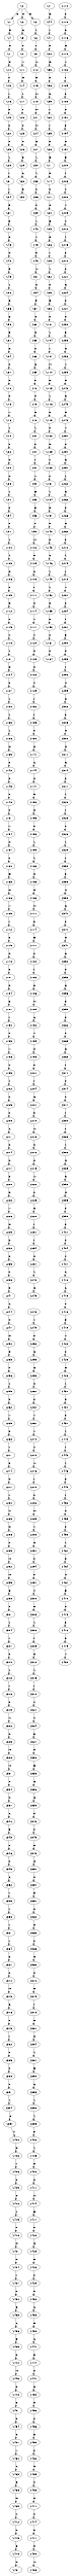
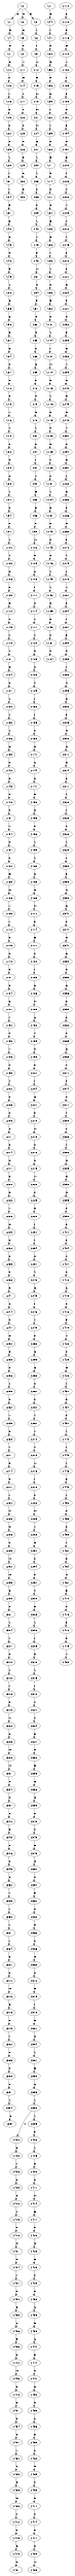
  strict digraph {
    S0
    S1
    S2
    S3
    S4
    S5
    S6
    S7
    S8
    S9
    S10
    S11
    S12
    S13
    S14
    S15
    S16
    S17
    S18
    S19
    S20
    S21
    S22
    S23
    S24
    S25
    S26
    S27
    S28
    S29
    S30
    S31
    S32
    S33
    S34
    S35
    S36
    S37
    S39
    S40
    S42
    S43
    S41
    S44
    S45
    S46
    S47
    S48
    S49
    S50
    S51
    S52
    S53
    S54
    S55
    S56
    S57
    S58
    S59
    S60
    S61
    S62
    S63
    S64
    S65
    S66
    S67
    S68
    S69
    S70
    S71
    S72
    S73
    S74
    S75
    S76
    S77
    S78
    S79
    S80
    S81
    S82
    S83
    S84
    S85
    S86
    S87
    S88
    S89
    S90
    S91
    S92
    S93
    S94
    S95
    S96
    S97
    S98
    S99
    S100
    S101
    S102
    S103
    S104
    S105
    S106
    S107
    S108
    S109
    S110
    S111
    S112
    S113
    S114
    S115
    S116
    S117
    S118
    S119
    S120
    S121
    S122
    S123
    S124
    S125
    S126
    S127
    S128
    S129
    S130
    S131
    S132
    S133
    S134
    S135
    S136
    S137
    S138
    S139
    S140
    S141
    S142
    S143
    S144
    S145
    S146
    S147
    S148
    S149
    S150
    S151
    S152
    S153
    S154
    S155
    S156
    S157
    S158
    S159
    S160
    S161
    S162
    S163
    S164
    S165
    S166
    S168
    S169
    S171
    S172
    S170
    S173
    S174
    S175
    S176
    S177
    S178
    S179
    S180
    S181
    S182
    S183
    S184
    S185
    S186
    S187
    S188
    S189
    S190
    S191
    S192
    S193
    S194
    S195
    S196
    S197
    S198
    S199
    S200
    S201
    S202
    S203
    S204
    S205
    S206
    S207
    S208
    S209
    S210
    S211
    S212
    S213
    S214
    S215
    S216
    S217
    S218
    S219
    S220
    S221
    S222
    S223
    S224
    S225
    S226
    S227
    S228
    S229
    S230
    S231
    S232
    S233
    S234
    S235
    S236
    S237
    S238
    S239
    S240
    S241
    S242
    S243
    S244
    S245
    S246
    S247
    S248
    S249
    S250
    S251
    S252
    S253
    S254
    S255
    S256
    S257
    S258
    S259
    S260
    S261
    S262
    S263
    S264
    S265
    S266
    S267
    S268
    S269
    S270
    S271
    S272
    S273
    S274
    S275
    S276
    S277
    S278
    S279
    S280
    S281
    S282
    S283
    S284
    S285
    S286
    S287
    S288
    S289
    S290
    S291
    S292
    S293
    S294
    S295
    S296
    S297
    S298
    S299
    S300
    S301
    S302
    S303
    S304
    S305
    S306
    S307
    S308
    S309
    S310
    S311
    S312
    S313
    S314
    S315
    S316
    S317
    S318
    S319
    S320
    S321
    S322
    S323
    S324
    S325
    S326
    S327
    S328
    S329
    S330
    S331
    S332
    S333
    S334
    S335
    S336
    S337
    S338
    S339
    S340
    S341
    S342
    S343
    S344
    S345
    S346
    S347
    S348
    S349
    S350
    S351
    S352
    S353
    S354
    S355
    S356
    S357
    S358
    S359
    S360
    S361
    S362
    S363
    S364
    S365
    S366
    S367
    S368
    S369
    S370
    S371
    S372
    S373
    S374
    S375
    S376
    S377
    S378
    S379
    S380
    S381
    S382
    S383
    S384
    S385
    S386
    S387
    S388
    S389
    S390
    S391
    S392
    S393
    S394
    S395
    S396
    S397
    S398
    S399
    S400
    S401
    S402
    S403
    S404
    S405
    S406
    S407
    S408
    S409
    S410
    S411
    S412
    S413
    S414
    S415
    S416
    S417
    S418
    S419
    S420
    S421
    S422
    S423
    S424
    S425
    S426
    S427
    S428
    S429
    S430
    S431
    S432
    S433
    S434
    S435
    S436
    S437
    S438
    S439
    S440
    S441
    S442
    S443
    S444
    S445
    S446
    S447
    S448
    S449
    S450
    S451
    S452
    S453
    S454
    S455
    S456
    S457
    S458
    S459
    S460
    S461
    S462
    S463
    S464
    S465
    S466
    S467
    S468
    S469
    S470
    S471
    S472
    S473
    S474
    S475
    S476
    S477
    S478
    S479
    S480
    S481
    S482
    S483
    S0 -> S1 [label=R]
    S0 -> S2 [label=M]
    S0 -> S3 [label=F]
    S1 -> S4 [label=R]
    S2 -> S5 [label=G]
    S3 -> S6 [label=S]
    S4 -> S7 [label=P]
    S5 -> S8 [label=L]
    S6 -> S9 [label=I]
    S7 -> S10 [label=F]
    S8 -> S11 [label=V]
    S9 -> S12 [label=W]
    S10 -> S13 [label=Y]
    S11 -> S14 [label=K]
    S12 -> S15 [label=N]
    S13 -> S16 [label=V]
    S14 -> S17 [label=I]
    S15 -> S18 [label=M]
    S16 -> S19 [label=D]
    S17 -> S20 [label=I]
    S18 -> S21 [label=M]
    S19 -> S22 [label=A]
    S20 -> S23 [label=L]
    S21 -> S24 [label=M]
    S22 -> S25 [label=Q]
    S23 -> S26 [label=F]
    S24 -> S27 [label=G]
    S25 -> S28 [label=S]
    S26 -> S29 [label=F]
    S27 -> S30 [label=S]
    S28 -> S31 [label=I]
    S29 -> S32 [label=C]
    S30 -> S33 [label=S]
    S31 -> S34 [label=V]
    S32 -> S35 [label=R]
    S33 -> S36 [label=L]
    S34 -> S37 [label=E]
    S36 -> S39 [label=L]
    S37 -> S40 [label=R]
    S39 -> S42 [label=S]
    S40 -> S43 [label=D]
    S42 -> S45 [label=V]
    S43 -> S46 [label=A]
    S41 -> S44 [label=H]
    S44 -> S47 [label=V]
    S45 -> S48 [label=P]
    S46 -> S49 [label=E]
    S47 -> S50 [label=E]
    S48 -> S51 [label=W]
    S49 -> S52 [label=S]
    S50 -> S53 [label=H]
    S51 -> S54 [label=A]
    S52 -> S55 [label=G]
    S53 -> S56 [label=R]
    S54 -> S57 [label=F]
    S55 -> S58 [label=E]
    S56 -> S59 [label=N]
    S57 -> S60 [label=Q]
    S58 -> S61 [label=E]
    S59 -> S62 [label=I]
    S60 -> S63 [label=Q]
    S61 -> S64 [label=R]
    S62 -> S65 [label=V]
    S63 -> S66 [label=A]
    S64 -> S67 [label=L]
    S65 -> S68 [label=E]
    S66 -> S69 [label=G]
    S67 -> S70 [label=A]
    S68 -> S71 [label=E]
    S69 -> S72 [label=L]
    S70 -> S73 [label=T]
    S71 -> S74 [label=D]
    S72 -> S75 [label=A]
    S73 -> S76 [label=V]
    S74 -> S77 [label=A]
    S75 -> S78 [label=Q]
    S76 -> S79 [label=S]
    S77 -> S80 [label=Q]
    S78 -> S81 [label=S]
    S79 -> S82 [label=P]
    S80 -> S83 [label=E]
    S81 -> S84 [label=L]
    S82 -> S85 [label=A]
    S83 -> S86 [label=R]
    S84 -> S87 [label=I]
    S85 -> S88 [label=A]
    S86 -> S89 [label=V]
    S87 -> S90 [label=V]
    S88 -> S91 [label=S]
    S89 -> S92 [label=S]
    S90 -> S93 [label=H]
    S91 -> S94 [label=L]
    S92 -> S95 [label=A]
    S93 -> S96 [label=F]
    S94 -> S97 [label=L]
    S95 -> S98 [label=E]
    S96 -> S99 [label=L]
    S97 -> S100 [label=S]
    S98 -> S101 [label=A]
    S99 -> S102 [label=M]
    S100 -> S103 [label=S]
    S101 -> S104 [label=S]
    S102 -> S105 [label=A]
    S103 -> S106 [label=R]
    S104 -> S107 [label=V]
    S105 -> S108 [label=T]
    S106 -> S109 [label=L]
    S107 -> S110 [label=M]
    S108 -> S111 [label=I]
    S109 -> S112 [label=R]
    S110 -> S113 [label=N]
    S111 -> S114 [label=A]
    S112 -> S115 [label=Y]
    S113 -> S116 [label=S]
    S114 -> S117 [label=V]
    S115 -> S118 [label=Y]
    S116 -> S119 [label=R]
    S117 -> S120 [label=Y]
    S118 -> S121 [label=S]
    S119 -> S122 [label=L]
    S120 -> S123 [label=T]
    S121 -> S124 [label=R]
    S122 -> S125 [label=H]
    S123 -> S126 [label=A]
    S124 -> S127 [label=L]
    S125 -> S128 [label=Y]
    S126 -> S129 [label=Y]
    S127 -> S130 [label=S]
    S128 -> S131 [label=Y]
    S129 -> S132 [label=I]
    S130 -> S133 [label=S]
    S131 -> S134 [label=S]
    S132 -> S135 [label=I]
    S133 -> S136 [label=S]
    S134 -> S137 [label=R]
    S135 -> S138 [label=L]
    S136 -> S139 [label=N]
    S137 -> S140 [label=L]
    S138 -> S141 [label=K]
    S139 -> S142 [label=L]
    S140 -> S143 [label=T]
    S141 -> S144 [label=C]
    S142 -> S145 [label=T]
    S143 -> S146 [label=G]
    S144 -> S147 [label=A]
    S145 -> S148 [label=T]
    S146 -> S149 [label=S]
    S147 -> S150 [label=D]
    S148 -> S151 [label=L]
    S149 -> S152 [label=S]
    S150 -> S153 [label=K]
    S151 -> S154 [label=V]
    S152 -> S155 [label=D]
    S153 -> S156 [label=L]
    S154 -> S157 [label=A]
    S155 -> S158 [label=R]
    S156 -> S159 [label=S]
    S157 -> S160 [label=P]
    S158 -> S161 [label=L]
    S159 -> S162 [label=S]
    S160 -> S163 [label=H]
    S161 -> S164 [label=L]
    S162 -> S165 [label=K]
    S163 -> S166 [label=H]
    S165 -> S168 [label=Q]
    S166 -> S169 [label=V]
    S168 -> S171 [label=M]
    S169 -> S172 [label=I]
    S171 -> S174 [label=P]
    S172 -> S175 [label=P]
    S170 -> S173 [label=P]
    S173 -> S176 [label=D]
    S174 -> S177 [label=E]
    S175 -> S178 [label=A]
    S176 -> S179 [label=H]
    S177 -> S180 [label=L]
    S178 -> S181 [label=P]
    S179 -> S182 [label=V]
    S180 -> S183 [label=I]
    S181 -> S184 [label=D]
    S182 -> S185 [label=I]
    S183 -> S186 [label=D]
    S184 -> S187 [label=E]
    S185 -> S188 [label=P]
    S186 -> S189 [label=M]
    S187 -> S190 [label=I]
    S188 -> S191 [label=A]
    S189 -> S192 [label=C]
    S190 -> S193 [label=Y]
    S191 -> S194 [label=P]
    S192 -> S195 [label=V]
    S193 -> S196 [label=V]
    S194 -> S197 [label=E]
    S195 -> S198 [label=T]
    S196 -> S199 [label=Y]
    S197 -> S200 [label=E]
    S198 -> S201 [label=L]
    S199 -> S202 [label=S]
    S200 -> S203 [label=I]
    S201 -> S204 [label=I]
    S202 -> S205 [label=P]
    S203 -> S206 [label=Y]
    S204 -> S207 [label=G]
    S205 -> S208 [label=L]
    S206 -> S209 [label=V]
    S207 -> S210 [label=P]
    S208 -> S211 [label=G]
    S209 -> S212 [label=Y]
    S210 -> S213 [label=W]
    S211 -> S214 [label=T]
    S212 -> S215 [label=S]
    S213 -> S216 [label=T]
    S214 -> S217 [label=A]
    S215 -> S218 [label=P]
    S216 -> S219 [label=T]
    S217 -> S220 [label=F]
    S218 -> S221 [label=L]
    S219 -> S222 [label=W]
    S220 -> S223 [label=R]
    S221 -> S224 [label=G]
    S222 -> S225 [label=L]
    S223 -> S226 [label=V]
    S224 -> S227 [label=T]
    S225 -> S228 [label=N]
    S226 -> S229 [label=K]
    S227 -> S230 [label=A]
    S228 -> S231 [label=I]
    S229 -> S232 [label=D]
    S230 -> S233 [label=F]
    S231 -> S234 [label=I]
    S232 -> S235 [label=T]
    S233 -> S236 [label=K]
    S234 -> S237 [label=A]
    S235 -> S238 [label=P]
    S236 -> S239 [label=V]
    S237 -> S240 [label=S]
    S238 -> S241 [label=D]
    S239 -> S242 [label=Q]
    S240 -> S243 [label=G]
    S241 -> S244 [label=G]
    S242 -> S245 [label=G]
+   S243 -> S246 [label=I]
    S244 -> S247 [label=A]
    S245 -> S248 [label=N]
    S246 -> S249 [label=V]
    S247 -> S250 [label=K]
    S248 -> S251 [label=V]
    S249 -> S252 [label=L]
    S250 -> S253 [label=Q]
    S251 -> S254 [label=D]
    S252 -> S255 [label=G]
    S253 -> S256 [label=P]
    S254 -> S257 [label=G]
    S255 -> S258 [label=G]
    S256 -> S259 [label=S]
    S257 -> S260 [label=S]
    S258 -> S261 [label=A]
    S259 -> S262 [label=L]
    S260 -> S263 [label=G]
    S261 -> S264 [label=L]
    S262 -> S265 [label=V]
    S263 -> S266 [label=T]
    S264 -> S267 [label=V]
    S265 -> S268 [label=T]
    S266 -> S269 [label=N]
    S267 -> S270 [label=V]
    S268 -> S271 [label=I]
    S269 -> S272 [label=P]
    S270 -> S273 [label=Y]
    S271 -> S274 [label=F]
    S272 -> S275 [label=S]
    S273 -> S276 [label=W]
    S274 -> S277 [label=A]
    S275 -> S278 [label=I]
    S276 -> S279 [label=I]
    S277 -> S280 [label=I]
    S278 -> S281 [label=V]
    S279 -> S282 [label=L]
    S280 -> S283 [label=W]
    S281 -> S284 [label=T]
    S282 -> S285 [label=M]
    S283 -> S286 [label=N]
    S284 -> S287 [label=I]
    S285 -> S288 [label=V]
    S286 -> S289 [label=T]
    S287 -> S290 [label=F]
    S288 -> S291 [label=Q]
    S289 -> S292 [label=M]
    S290 -> S293 [label=A]
    S291 -> S294 [label=L]
    S292 -> S295 [label=M]
    S293 -> S296 [label=I]
    S294 -> S297 [label=L]
    S295 -> S298 [label=G]
    S296 -> S299 [label=W]
    S297 -> S300 [label=Y]
    S298 -> S301 [label=T]
    S299 -> S302 [label=N]
    S300 -> S303 [label=R]
    S301 -> S304 [label=S]
    S302 -> S305 [label=T]
    S303 -> S306 [label=S]
    S304 -> S307 [label=I]
    S305 -> S308 [label=M]
    S306 -> S309 [label=I]
    S307 -> S310 [label=L]
    S308 -> S311 [label=M]
    S309 -> S312 [label=N]
    S310 -> S313 [label=S]
    S311 -> S314 [label=G]
    S312 -> S315 [label=S]
    S313 -> S316 [label=I]
    S314 -> S317 [label=T]
    S315 -> S318 [label=I]
    S316 -> S319 [label=P]
    S317 -> S320 [label=S]
    S318 -> S321 [label=Y]
    S319 -> S322 [label=W]
    S320 -> S323 [label=I]
    S321 -> S324 [label=Y]
    S322 -> S325 [label=A]
    S323 -> S326 [label=L]
    S324 -> S327 [label=F]
    S325 -> S328 [label=M]
    S326 -> S329 [label=S]
    S327 -> S330 [label=A]
    S328 -> S331 [label=M]
    S329 -> S332 [label=I]
    S330 -> S333 [label=E]
    S331 -> S334 [label=Q]
    S332 -> S335 [label=P]
    S333 -> S336 [label=G]
    S334 -> S337 [label=A]
    S335 -> S338 [label=W]
    S336 -> S339 [label=G]
    S337 -> S340 [label=G]
    S338 -> S341 [label=G]
    S339 -> S342 [label=P]
    S340 -> S343 [label=F]
    S341 -> S344 [label=L]
    S342 -> S345 [label=L]
    S343 -> S346 [label=T]
    S344 -> S347 [label=K]
    S345 -> S348 [label=N]
    S346 -> S349 [label=L]
    S347 -> S350 [label=Q]
    S348 -> S351 [label=Q]
    S349 -> S352 [label=G]
    S350 -> S353 [label=A]
    S351 -> S354 [label=T]
    S352 -> S355 [label=I]
    S353 -> S356 [label=G]
    S354 -> S357 [label=F]
    S355 -> S358 [label=I]
    S356 -> S359 [label=F]
    S357 -> S360 [label=T]
    S358 -> S361 [label=I]
    S359 -> S362 [label=T]
    S360 -> S363 [label=K]
    S361 -> S364 [label=I]
    S362 -> S365 [label=L]
    S363 -> S366 [label=L]
    S364 -> S367 [label=F]
    S365 -> S368 [label=G]
    S366 -> S369 [label=Q]
    S367 -> S370 [label=L]
    S368 -> S371 [label=I]
    S369 -> S372 [label=T]
    S370 -> S373 [label=M]
    S371 -> S374 [label=L]
    S372 -> S375 [label=E]
    S373 -> S376 [label=G]
    S374 -> S377 [label=L]
    S375 -> S378 [label=I]
    S376 -> S379 [label=L]
    S377 -> S380 [label=I]
    S378 -> S381 [label=N]
    S379 -> S382 [label=I]
    S380 -> S383 [label=I]
    S381 -> S384 [label=K]
    S382 -> S385 [label=T]
    S383 -> S386 [label=S]
    S384 -> S387 [label=S]
    S385 -> S388 [label=L]
    S386 -> S389 [label=M]
    S387 -> S390 [label=E]
    S388 -> S391 [label=Y]
    S389 -> S392 [label=G]
    S390 -> S393 [label=C]
    S391 -> S394 [label=S]
    S392 -> S395 [label=M]
    S393 -> S396 [label=S]
    S394 -> S397 [label=C]
    S395 -> S398 [label=L]
    S396 -> S399 [label=S]
-   S397 -> S400 [label=Y]
+   S396 -> S400 [label=Y]
    S398 -> S401 [label=T]
    S399 -> S402 [label=P]
    S400 -> S403 [label=R]
    S401 -> S404 [label=L]
    S402 -> S405 [label=S]
    S403 -> S406 [label=I]
    S404 -> S407 [label=Y]
    S405 -> S408 [label=D]
    S406 -> S409 [label=L]
    S407 -> S410 [label=C]
    S408 -> S411 [label=T]
    S409 -> S412 [label=Q]
    S410 -> S413 [label=C]
    S411 -> S414 [label=M]
    S412 -> S415 [label=S]
    S413 -> S416 [label=Y]
    S414 -> S417 [label=E]
    S415 -> S418 [label=P]
    S416 -> S419 [label=R]
    S417 -> S420 [label=L]
    S418 -> S421 [label=K]
    S419 -> S422 [label=V]
    S420 -> S423 [label=G]
    S421 -> S424 [label=A]
    S422 -> S425 [label=L]
    S423 -> S426 [label=K]
    S424 -> S427 [label=I]
    S425 -> S428 [label=K]
    S426 -> S429 [label=L]
    S427 -> S430 [label=D]
    S428 -> S431 [label=S]
    S429 -> S432 [label=P]
    S430 -> S433 [label=G]
    S431 -> S434 [label=R]
    S432 -> S435 [label=C]
    S433 -> S436 [label=G]
    S434 -> S437 [label=T]
    S435 -> S438 [label=N]
    S436 -> S439 [label=E]
    S437 -> S440 [label=S]
    S438 -> S441 [label=C]
    S439 -> S442 [label=D]
    S440 -> S443 [label=I]
    S441 -> S444 [label=F]
    S442 -> S445 [label=M]
    S443 -> S446 [label=S]
    S444 -> S447 [label=T]
    S445 -> S448 [label=D]
    S446 -> S449 [label=F]
    S447 -> S450 [label=N]
    S448 -> S451 [label=F]
    S449 -> S452 [label=I]
    S450 -> S453 [label=D]
    S451 -> S454 [label=P]
    S452 -> S455 [label=D]
    S453 -> S456 [label=L]
    S454 -> S457 [label=Q]
    S455 -> S458 [label=T]
    S456 -> S459 [label=R]
    S457 -> S460 [label=V]
    S458 -> S461 [label=S]
    S459 -> S462 [label=L]
    S460 -> S463 [label=C]
    S461 -> S464 [label=D]
    S462 -> S465 [label=Q]
    S463 -> S466 [label=G]
    S464 -> S467 [label=W]
    S465 -> S468 [label=L]
    S466 -> S469 [label=H]
    S467 -> S470 [label=E]
    S468 -> S471 [label=T]
    S469 -> S472 [label=Y]
    S470 -> S473 [label=F]
    S471 -> S474 [label=L]
    S472 -> S475 [label=F]
    S473 -> S476 [label=P]
    S474 -> S477 [label=P]
    S475 -> S478 [label=G]
    S476 -> S479 [label=D]
    S477 -> S480 [label=D]
    S478 -> S481 [label=R]
    S479 -> S482 [label=V]
    S480 -> S483 [label=W]
  }
